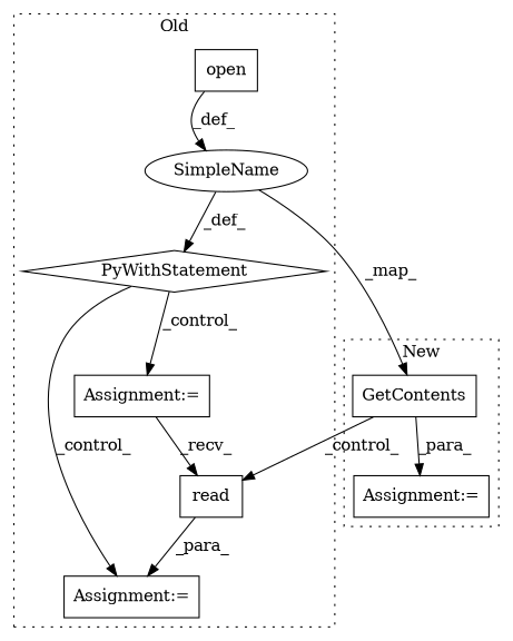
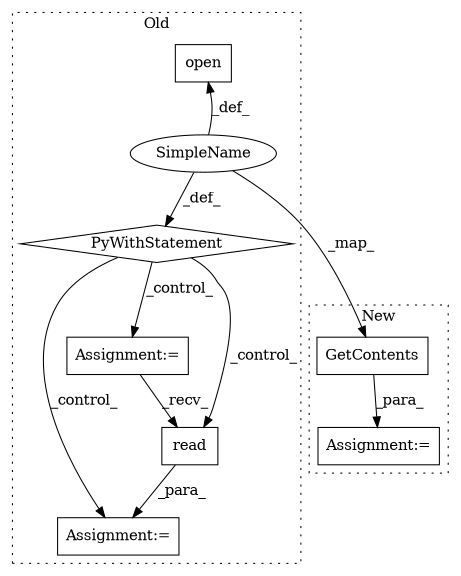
  digraph {
    node [a=32 l=6 shape=box]
    n1 [l="5,1" label=open s="490,499"]
    n2 [label=read s=568]
    n3 [a=42 label=SimpleName shape=ellipse l=""]
    n4 [a=104 l="10,2" label=PyWithStatement s="475,500" shape=diamond]
    n5 [a=7 l=1 label="Assignment:=" s=560]
    n6 [a=7 label="Assignment:=" s=538]
    n7 [l="12,1" label=GetContents s="431,447"]
    n8 [a=7 l=1 label="Assignment:=" s=425]
    subgraph cluster_1 {
      label=Old
      style=dotted
      n1
      n2
      n3
      n4
      n5
      n6
    }
    subgraph cluster_2 {
      label=New
      style=dotted
      n7
      n8
    }
-   n1 -> n3 [label=_def_]
+   n3 -> n1 [label=_def_]
    n2 -> n5 [label=_para_]
    n3 -> n4 [label=_def_]
    n3 -> n7 [label=_map_]
-   n7 -> n2 [label=_control_]
+   n4 -> n2 [label=_control_]
    n4 -> n5 [label=_control_]
    n4 -> n6 [label=_control_]
    n6 -> n2 [label=_recv_]
    n7 -> n8 [label=_para_]
  }
